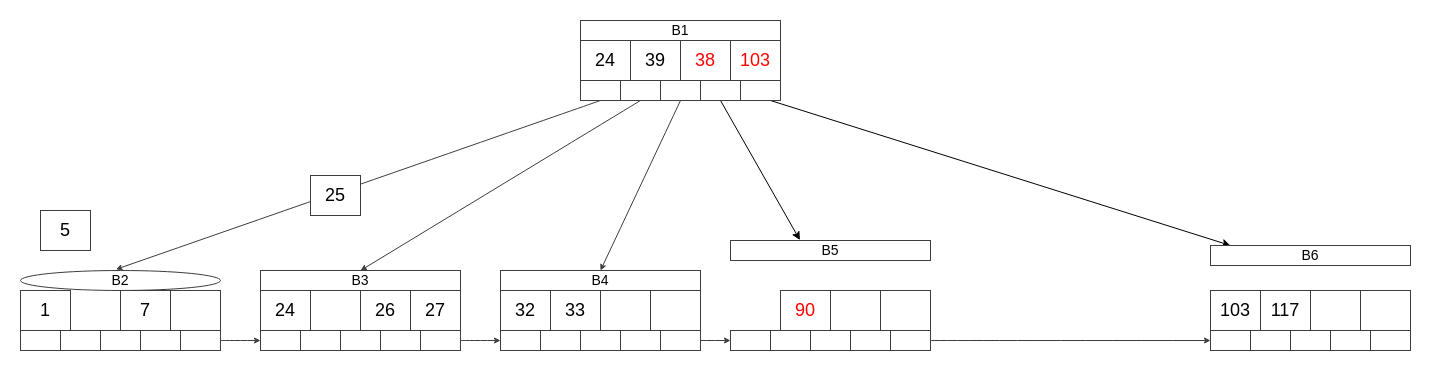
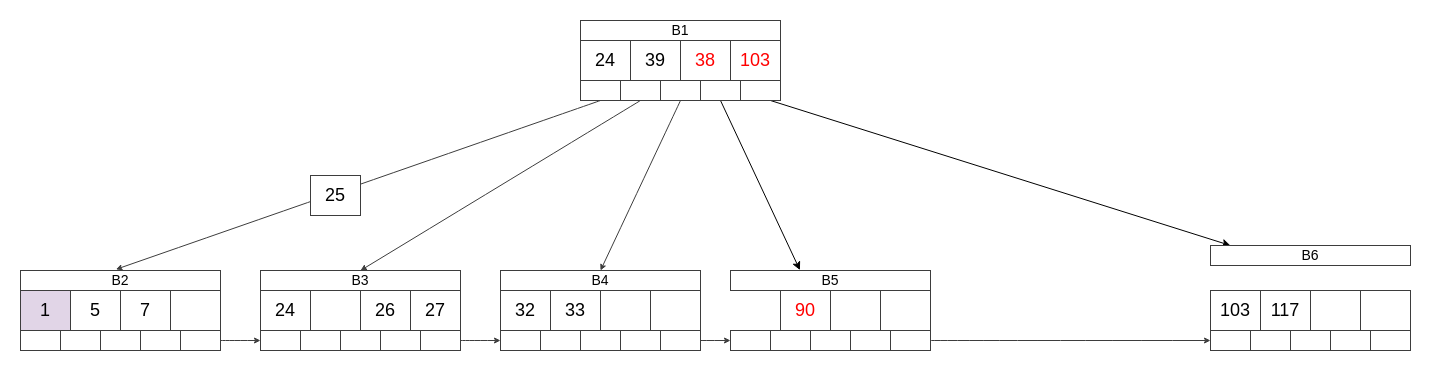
  <mxCell id="0" />
  <mxCell id="1" parent="0" />
  <mxCell id="2" value="B1" style="rounded=0;whiteSpace=wrap;html=1;hachureGap=4;pointerEvents=0;strokeColor=#3D3D3D;fontSize=14;" parent="1" vertex="1"><mxGeometry x="580" y="20" width="200" height="20" as="geometry" /></mxCell>
  <mxCell id="3" value="24" style="rounded=0;whiteSpace=wrap;html=1;hachureGap=4;pointerEvents=0;strokeColor=#3D3D3D;fontSize=18;" parent="1" vertex="1"><mxGeometry x="580" y="40" width="50" height="40" as="geometry" /></mxCell>
  <mxCell id="4" value="39" style="rounded=0;whiteSpace=wrap;html=1;hachureGap=4;pointerEvents=0;strokeColor=#3D3D3D;fontSize=18;" parent="1" vertex="1"><mxGeometry x="630" y="40" width="50" height="40" as="geometry" /></mxCell>
  <mxCell id="5" value="&lt;font color=&quot;#ff0000&quot;&gt;38&lt;/font&gt;" style="rounded=0;whiteSpace=wrap;html=1;hachureGap=4;pointerEvents=0;strokeColor=#3D3D3D;fontSize=18;" parent="1" vertex="1"><mxGeometry x="680" y="40" width="50" height="40" as="geometry" /></mxCell>
  <mxCell id="6" value="&lt;font color=&quot;#ff0000&quot;&gt;103&lt;/font&gt;" style="rounded=0;whiteSpace=wrap;html=1;hachureGap=4;pointerEvents=0;strokeColor=#3D3D3D;fontSize=18;" parent="1" vertex="1"><mxGeometry x="730" y="40" width="50" height="40" as="geometry" /></mxCell>
  <mxCell id="7" style="edgeStyle=none;curved=1;rounded=0;orthogonalLoop=1;jettySize=auto;html=1;exitX=0.5;exitY=1;exitDx=0;exitDy=0;entryX=0.477;entryY=-0.056;entryDx=0;entryDy=0;entryPerimeter=0;endArrow=classic;endFill=1;startSize=0;endSize=4;sourcePerimeterSpacing=1;targetPerimeterSpacing=0;strokeWidth=1;strokeColor=#3D3D3D;fontSize=18;" parent="1" source="8" target="17" edge="1"><mxGeometry relative="1" as="geometry" /></mxCell>
  <mxCell id="8" value="" style="rounded=0;whiteSpace=wrap;html=1;hachureGap=4;pointerEvents=0;strokeColor=#3D3D3D;fontSize=18;" parent="1" vertex="1"><mxGeometry x="580" y="80" width="40" height="20" as="geometry" /></mxCell>
  <mxCell id="9" style="edgeStyle=none;curved=1;rounded=0;orthogonalLoop=1;jettySize=auto;html=1;exitX=0.5;exitY=1;exitDx=0;exitDy=0;entryX=0.5;entryY=0;entryDx=0;entryDy=0;endArrow=classic;endFill=1;startSize=0;endSize=4;sourcePerimeterSpacing=1;targetPerimeterSpacing=0;strokeWidth=1;strokeColor=#3D3D3D;fontSize=18;" parent="1" source="10" target="28" edge="1"><mxGeometry relative="1" as="geometry" /></mxCell>
  <mxCell id="10" value="" style="rounded=0;whiteSpace=wrap;html=1;hachureGap=4;pointerEvents=0;strokeColor=#3D3D3D;fontSize=18;" parent="1" vertex="1"><mxGeometry x="620" y="80" width="40" height="20" as="geometry" /></mxCell>
  <mxCell id="11" style="edgeStyle=none;curved=1;rounded=0;orthogonalLoop=1;jettySize=auto;html=1;exitX=0.5;exitY=1;exitDx=0;exitDy=0;entryX=0.5;entryY=0;entryDx=0;entryDy=0;endArrow=classic;endFill=1;startSize=0;endSize=4;sourcePerimeterSpacing=1;targetPerimeterSpacing=0;strokeWidth=1;strokeColor=#3D3D3D;fontSize=18;" parent="1" source="12" target="39" edge="1"><mxGeometry relative="1" as="geometry" /></mxCell>
  <mxCell id="12" value="" style="rounded=0;whiteSpace=wrap;html=1;hachureGap=4;pointerEvents=0;strokeColor=#3D3D3D;fontSize=18;" parent="1" vertex="1"><mxGeometry x="660" y="80" width="40" height="20" as="geometry" /></mxCell>
  <mxCell id="13" style="rounded=0;orthogonalLoop=1;jettySize=auto;html=1;exitX=0.5;exitY=1;exitDx=0;exitDy=0;entryX=0.347;entryY=-0.021;entryDx=0;entryDy=0;entryPerimeter=0;fontColor=#FF0000;" parent="1" source="14" target="50" edge="1"><mxGeometry relative="1" as="geometry" /></mxCell>
  <mxCell id="14" value="" style="rounded=0;whiteSpace=wrap;html=1;hachureGap=4;pointerEvents=0;strokeColor=#3D3D3D;fontSize=18;" parent="1" vertex="1"><mxGeometry x="700" y="80" width="40" height="20" as="geometry" /></mxCell>
  <mxCell id="15" style="edgeStyle=none;rounded=0;orthogonalLoop=1;jettySize=auto;html=1;exitX=0.75;exitY=1;exitDx=0;exitDy=0;entryX=0.1;entryY=0;entryDx=0;entryDy=0;entryPerimeter=0;fontColor=#FF0000;" parent="1" source="16" target="60" edge="1"><mxGeometry relative="1" as="geometry" /></mxCell>
  <mxCell id="16" value="" style="rounded=0;whiteSpace=wrap;html=1;hachureGap=4;pointerEvents=0;strokeColor=#3D3D3D;fontSize=18;" parent="1" vertex="1"><mxGeometry x="740" y="80" width="40" height="20" as="geometry" /></mxCell>
- <mxCell id="17" value="B2" style="ellipse;whiteSpace=wrap;html=1;hachureGap=4;pointerEvents=0;strokeColor=#3D3D3D;fontSize=14;" parent="1" vertex="1"><mxGeometry x="20" y="270" width="200" height="20" as="geometry" /></mxCell>
- <mxCell id="18" value="1" style="rounded=0;whiteSpace=wrap;html=1;hachureGap=4;pointerEvents=0;strokeColor=#3D3D3D;fontSize=18;" parent="1" vertex="1"><mxGeometry x="20" y="290" width="50" height="40" as="geometry" /></mxCell>
- <mxCell id="19" value="5" style="rounded=0;whiteSpace=wrap;html=1;hachureGap=4;pointerEvents=0;strokeColor=#3D3D3D;fontSize=18;" parent="1" vertex="1"><mxGeometry x="40" y="210" width="50" height="40" as="geometry" /></mxCell>
+ <mxCell id="17" value="B2" style="rounded=0;whiteSpace=wrap;html=1;hachureGap=4;pointerEvents=0;strokeColor=#3D3D3D;fontSize=14;" parent="1" vertex="1"><mxGeometry x="20" y="270" width="200" height="20" as="geometry" /></mxCell>
+ <mxCell id="18" value="1" style="rounded=0;whiteSpace=wrap;html=1;hachureGap=4;pointerEvents=0;strokeColor=#3D3D3D;fontSize=18;fillColor=#e1d5e7;" parent="1" vertex="1"><mxGeometry x="20" y="290" width="50" height="40" as="geometry" /></mxCell>
+ <mxCell id="19" value="5" style="rounded=0;whiteSpace=wrap;html=1;hachureGap=4;pointerEvents=0;strokeColor=#3D3D3D;fontSize=18;" parent="1" vertex="1"><mxGeometry x="70" y="290" width="50" height="40" as="geometry" /></mxCell>
  <mxCell id="20" value="7" style="rounded=0;whiteSpace=wrap;html=1;hachureGap=4;pointerEvents=0;strokeColor=#3D3D3D;fontSize=18;" parent="1" vertex="1"><mxGeometry x="120" y="290" width="50" height="40" as="geometry" /></mxCell>
  <mxCell id="21" value="" style="rounded=0;whiteSpace=wrap;html=1;hachureGap=4;pointerEvents=0;strokeColor=#3D3D3D;fontSize=18;" parent="1" vertex="1"><mxGeometry x="170" y="290" width="50" height="40" as="geometry" /></mxCell>
  <mxCell id="22" value="" style="rounded=0;whiteSpace=wrap;html=1;hachureGap=4;pointerEvents=0;strokeColor=#3D3D3D;fontSize=18;" parent="1" vertex="1"><mxGeometry x="20" y="330" width="40" height="20" as="geometry" /></mxCell>
  <mxCell id="23" value="" style="rounded=0;whiteSpace=wrap;html=1;hachureGap=4;pointerEvents=0;strokeColor=#3D3D3D;fontSize=18;" parent="1" vertex="1"><mxGeometry x="60" y="330" width="40" height="20" as="geometry" /></mxCell>
  <mxCell id="24" value="" style="rounded=0;whiteSpace=wrap;html=1;hachureGap=4;pointerEvents=0;strokeColor=#3D3D3D;fontSize=18;" parent="1" vertex="1"><mxGeometry x="100" y="330" width="40" height="20" as="geometry" /></mxCell>
  <mxCell id="25" value="" style="rounded=0;whiteSpace=wrap;html=1;hachureGap=4;pointerEvents=0;strokeColor=#3D3D3D;fontSize=18;" parent="1" vertex="1"><mxGeometry x="140" y="330" width="40" height="20" as="geometry" /></mxCell>
  <mxCell id="26" style="edgeStyle=none;curved=1;rounded=0;orthogonalLoop=1;jettySize=auto;html=1;exitX=1;exitY=0.5;exitDx=0;exitDy=0;entryX=0;entryY=0.5;entryDx=0;entryDy=0;endArrow=classic;endFill=1;startSize=0;endSize=4;sourcePerimeterSpacing=1;targetPerimeterSpacing=0;strokeWidth=1;strokeColor=#3D3D3D;fontSize=18;" parent="1" source="27" target="33" edge="1"><mxGeometry relative="1" as="geometry" /></mxCell>
  <mxCell id="27" value="" style="rounded=0;whiteSpace=wrap;html=1;hachureGap=4;pointerEvents=0;strokeColor=#3D3D3D;fontSize=18;" parent="1" vertex="1"><mxGeometry x="180" y="330" width="40" height="20" as="geometry" /></mxCell>
  <mxCell id="28" value="B3" style="rounded=0;whiteSpace=wrap;html=1;hachureGap=4;pointerEvents=0;strokeColor=#3D3D3D;fontSize=14;" parent="1" vertex="1"><mxGeometry x="260" y="270" width="200" height="20" as="geometry" /></mxCell>
  <mxCell id="29" value="24" style="rounded=0;whiteSpace=wrap;html=1;hachureGap=4;pointerEvents=0;strokeColor=#3D3D3D;fontSize=18;" parent="1" vertex="1"><mxGeometry x="260" y="290" width="50" height="40" as="geometry" /></mxCell>
  <mxCell id="30" value="25" style="rounded=0;whiteSpace=wrap;html=1;hachureGap=4;pointerEvents=0;strokeColor=#3D3D3D;fontSize=18;" parent="1" vertex="1"><mxGeometry x="310" y="175" width="50" height="40" as="geometry" /></mxCell>
  <mxCell id="31" value="26" style="rounded=0;whiteSpace=wrap;html=1;hachureGap=4;pointerEvents=0;strokeColor=#3D3D3D;fontSize=18;" parent="1" vertex="1"><mxGeometry x="360" y="290" width="50" height="40" as="geometry" /></mxCell>
  <mxCell id="32" value="27" style="rounded=0;whiteSpace=wrap;html=1;hachureGap=4;pointerEvents=0;strokeColor=#3D3D3D;fontSize=18;" parent="1" vertex="1"><mxGeometry x="410" y="290" width="50" height="40" as="geometry" /></mxCell>
  <mxCell id="33" value="" style="rounded=0;whiteSpace=wrap;html=1;hachureGap=4;pointerEvents=0;strokeColor=#3D3D3D;fontSize=18;" parent="1" vertex="1"><mxGeometry x="260" y="330" width="40" height="20" as="geometry" /></mxCell>
  <mxCell id="34" value="" style="rounded=0;whiteSpace=wrap;html=1;hachureGap=4;pointerEvents=0;strokeColor=#3D3D3D;fontSize=18;" parent="1" vertex="1"><mxGeometry x="300" y="330" width="40" height="20" as="geometry" /></mxCell>
  <mxCell id="35" value="" style="rounded=0;whiteSpace=wrap;html=1;hachureGap=4;pointerEvents=0;strokeColor=#3D3D3D;fontSize=18;" parent="1" vertex="1"><mxGeometry x="340" y="330" width="40" height="20" as="geometry" /></mxCell>
  <mxCell id="36" value="" style="rounded=0;whiteSpace=wrap;html=1;hachureGap=4;pointerEvents=0;strokeColor=#3D3D3D;fontSize=18;" parent="1" vertex="1"><mxGeometry x="380" y="330" width="40" height="20" as="geometry" /></mxCell>
  <mxCell id="37" style="edgeStyle=none;curved=1;rounded=0;orthogonalLoop=1;jettySize=auto;html=1;exitX=1;exitY=0.5;exitDx=0;exitDy=0;entryX=0;entryY=0.5;entryDx=0;entryDy=0;endArrow=classic;endFill=1;startSize=0;endSize=4;sourcePerimeterSpacing=1;targetPerimeterSpacing=0;strokeWidth=1;strokeColor=#3D3D3D;fontSize=18;" parent="1" source="38" target="44" edge="1"><mxGeometry relative="1" as="geometry" /></mxCell>
  <mxCell id="38" value="" style="rounded=0;whiteSpace=wrap;html=1;hachureGap=4;pointerEvents=0;strokeColor=#3D3D3D;fontSize=18;" parent="1" vertex="1"><mxGeometry x="420" y="330" width="40" height="20" as="geometry" /></mxCell>
  <mxCell id="39" value="B4" style="rounded=0;whiteSpace=wrap;html=1;hachureGap=4;pointerEvents=0;strokeColor=#3D3D3D;fontSize=14;" parent="1" vertex="1"><mxGeometry x="500" y="270" width="200" height="20" as="geometry" /></mxCell>
  <mxCell id="40" value="32" style="rounded=0;whiteSpace=wrap;html=1;hachureGap=4;pointerEvents=0;strokeColor=#3D3D3D;fontSize=18;" parent="1" vertex="1"><mxGeometry x="500" y="290" width="50" height="40" as="geometry" /></mxCell>
  <mxCell id="41" value="33" style="rounded=0;whiteSpace=wrap;html=1;hachureGap=4;pointerEvents=0;strokeColor=#3D3D3D;fontSize=18;" parent="1" vertex="1"><mxGeometry x="550" y="290" width="50" height="40" as="geometry" /></mxCell>
  <mxCell id="42" value="" style="rounded=0;whiteSpace=wrap;html=1;hachureGap=4;pointerEvents=0;strokeColor=#3D3D3D;fontSize=18;" parent="1" vertex="1"><mxGeometry x="600" y="290" width="50" height="40" as="geometry" /></mxCell>
  <mxCell id="43" value="" style="rounded=0;whiteSpace=wrap;html=1;hachureGap=4;pointerEvents=0;strokeColor=#3D3D3D;fontSize=18;" parent="1" vertex="1"><mxGeometry x="650" y="290" width="50" height="40" as="geometry" /></mxCell>
  <mxCell id="44" value="" style="rounded=0;whiteSpace=wrap;html=1;hachureGap=4;pointerEvents=0;strokeColor=#3D3D3D;fontSize=18;" parent="1" vertex="1"><mxGeometry x="500" y="330" width="40" height="20" as="geometry" /></mxCell>
  <mxCell id="45" value="" style="rounded=0;whiteSpace=wrap;html=1;hachureGap=4;pointerEvents=0;strokeColor=#3D3D3D;fontSize=18;" parent="1" vertex="1"><mxGeometry x="540" y="330" width="40" height="20" as="geometry" /></mxCell>
  <mxCell id="46" value="" style="rounded=0;whiteSpace=wrap;html=1;hachureGap=4;pointerEvents=0;strokeColor=#3D3D3D;fontSize=18;" parent="1" vertex="1"><mxGeometry x="580" y="330" width="40" height="20" as="geometry" /></mxCell>
  <mxCell id="47" value="" style="rounded=0;whiteSpace=wrap;html=1;hachureGap=4;pointerEvents=0;strokeColor=#3D3D3D;fontSize=18;" parent="1" vertex="1"><mxGeometry x="620" y="330" width="40" height="20" as="geometry" /></mxCell>
  <mxCell id="48" style="edgeStyle=none;curved=1;rounded=0;orthogonalLoop=1;jettySize=auto;html=1;exitX=1;exitY=0.5;exitDx=0;exitDy=0;entryX=0;entryY=0.5;entryDx=0;entryDy=0;endArrow=classic;endFill=1;startSize=0;endSize=4;sourcePerimeterSpacing=1;targetPerimeterSpacing=0;strokeWidth=1;strokeColor=#3D3D3D;fontSize=18;" parent="1" source="49" target="54" edge="1"><mxGeometry relative="1" as="geometry" /></mxCell>
  <mxCell id="49" value="" style="rounded=0;whiteSpace=wrap;html=1;hachureGap=4;pointerEvents=0;strokeColor=#3D3D3D;fontSize=18;" parent="1" vertex="1"><mxGeometry x="660" y="330" width="40" height="20" as="geometry" /></mxCell>
- <mxCell id="50" value="B5" style="rounded=0;whiteSpace=wrap;html=1;hachureGap=4;pointerEvents=0;strokeColor=#3D3D3D;fontSize=14;" parent="1" vertex="1"><mxGeometry x="730" y="240" width="200" height="20" as="geometry" /></mxCell>
+ <mxCell id="50" value="B5" style="rounded=0;whiteSpace=wrap;html=1;hachureGap=4;pointerEvents=0;strokeColor=#3D3D3D;fontSize=14;" parent="1" vertex="1"><mxGeometry x="730" y="270" width="200" height="20" as="geometry" /></mxCell>
  <mxCell id="51" value="&lt;font color=&quot;#ff0000&quot;&gt;90&lt;/font&gt;" style="rounded=0;whiteSpace=wrap;html=1;hachureGap=4;pointerEvents=0;strokeColor=#3D3D3D;fontSize=18;" parent="1" vertex="1"><mxGeometry x="780" y="290" width="50" height="40" as="geometry" /></mxCell>
  <mxCell id="52" value="" style="rounded=0;whiteSpace=wrap;html=1;hachureGap=4;pointerEvents=0;strokeColor=#3D3D3D;fontSize=18;" parent="1" vertex="1"><mxGeometry x="830" y="290" width="50" height="40" as="geometry" /></mxCell>
  <mxCell id="53" value="" style="rounded=0;whiteSpace=wrap;html=1;hachureGap=4;pointerEvents=0;strokeColor=#3D3D3D;fontSize=18;" parent="1" vertex="1"><mxGeometry x="880" y="290" width="50" height="40" as="geometry" /></mxCell>
  <mxCell id="54" value="" style="rounded=0;whiteSpace=wrap;html=1;hachureGap=4;pointerEvents=0;strokeColor=#3D3D3D;fontSize=18;" parent="1" vertex="1"><mxGeometry x="730" y="330" width="40" height="20" as="geometry" /></mxCell>
  <mxCell id="55" value="" style="rounded=0;whiteSpace=wrap;html=1;hachureGap=4;pointerEvents=0;strokeColor=#3D3D3D;fontSize=18;" parent="1" vertex="1"><mxGeometry x="770" y="330" width="40" height="20" as="geometry" /></mxCell>
  <mxCell id="56" value="" style="rounded=0;whiteSpace=wrap;html=1;hachureGap=4;pointerEvents=0;strokeColor=#3D3D3D;fontSize=18;" parent="1" vertex="1"><mxGeometry x="810" y="330" width="40" height="20" as="geometry" /></mxCell>
  <mxCell id="57" value="" style="rounded=0;whiteSpace=wrap;html=1;hachureGap=4;pointerEvents=0;strokeColor=#3D3D3D;fontSize=18;" parent="1" vertex="1"><mxGeometry x="850" y="330" width="40" height="20" as="geometry" /></mxCell>
  <mxCell id="58" style="edgeStyle=none;curved=1;rounded=0;orthogonalLoop=1;jettySize=auto;html=1;exitX=1;exitY=0.5;exitDx=0;exitDy=0;entryX=0;entryY=0.5;entryDx=0;entryDy=0;endArrow=classic;endFill=1;startSize=0;endSize=4;sourcePerimeterSpacing=1;targetPerimeterSpacing=0;strokeWidth=1;strokeColor=#3D3D3D;fontSize=18;" parent="1" source="59" target="65" edge="1"><mxGeometry relative="1" as="geometry"><mxPoint x="970" y="340" as="targetPoint" /></mxGeometry></mxCell>
  <mxCell id="59" value="" style="rounded=0;whiteSpace=wrap;html=1;hachureGap=4;pointerEvents=0;strokeColor=#3D3D3D;fontSize=18;" parent="1" vertex="1"><mxGeometry x="890" y="330" width="40" height="20" as="geometry" /></mxCell>
  <mxCell id="60" value="B6" style="rounded=0;whiteSpace=wrap;html=1;hachureGap=4;pointerEvents=0;strokeColor=#3D3D3D;fontSize=14;" parent="1" vertex="1"><mxGeometry x="1210" y="245" width="200" height="20" as="geometry" /></mxCell>
  <mxCell id="61" value="103" style="rounded=0;whiteSpace=wrap;html=1;hachureGap=4;pointerEvents=0;strokeColor=#3D3D3D;fontSize=18;" parent="1" vertex="1"><mxGeometry x="1210" y="290" width="50" height="40" as="geometry" /></mxCell>
  <mxCell id="62" value="117" style="rounded=0;whiteSpace=wrap;html=1;hachureGap=4;pointerEvents=0;strokeColor=#3D3D3D;fontSize=18;" parent="1" vertex="1"><mxGeometry x="1260" y="290" width="50" height="40" as="geometry" /></mxCell>
  <mxCell id="63" value="" style="rounded=0;whiteSpace=wrap;html=1;hachureGap=4;pointerEvents=0;strokeColor=#3D3D3D;fontSize=18;" parent="1" vertex="1"><mxGeometry x="1310" y="290" width="50" height="40" as="geometry" /></mxCell>
  <mxCell id="64" value="" style="rounded=0;whiteSpace=wrap;html=1;hachureGap=4;pointerEvents=0;strokeColor=#3D3D3D;fontSize=18;" parent="1" vertex="1"><mxGeometry x="1360" y="290" width="50" height="40" as="geometry" /></mxCell>
  <mxCell id="65" value="" style="rounded=0;whiteSpace=wrap;html=1;hachureGap=4;pointerEvents=0;strokeColor=#3D3D3D;fontSize=18;" parent="1" vertex="1"><mxGeometry x="1210" y="330" width="40" height="20" as="geometry" /></mxCell>
  <mxCell id="66" value="" style="rounded=0;whiteSpace=wrap;html=1;hachureGap=4;pointerEvents=0;strokeColor=#3D3D3D;fontSize=18;" parent="1" vertex="1"><mxGeometry x="1250" y="330" width="40" height="20" as="geometry" /></mxCell>
  <mxCell id="67" value="" style="rounded=0;whiteSpace=wrap;html=1;hachureGap=4;pointerEvents=0;strokeColor=#3D3D3D;fontSize=18;" parent="1" vertex="1"><mxGeometry x="1290" y="330" width="40" height="20" as="geometry" /></mxCell>
  <mxCell id="68" value="" style="rounded=0;whiteSpace=wrap;html=1;hachureGap=4;pointerEvents=0;strokeColor=#3D3D3D;fontSize=18;" parent="1" vertex="1"><mxGeometry x="1330" y="330" width="40" height="20" as="geometry" /></mxCell>
  <mxCell id="69" value="" style="rounded=0;whiteSpace=wrap;html=1;hachureGap=4;pointerEvents=0;strokeColor=#3D3D3D;fontSize=18;" parent="1" vertex="1"><mxGeometry x="1370" y="330" width="40" height="20" as="geometry" /></mxCell>
